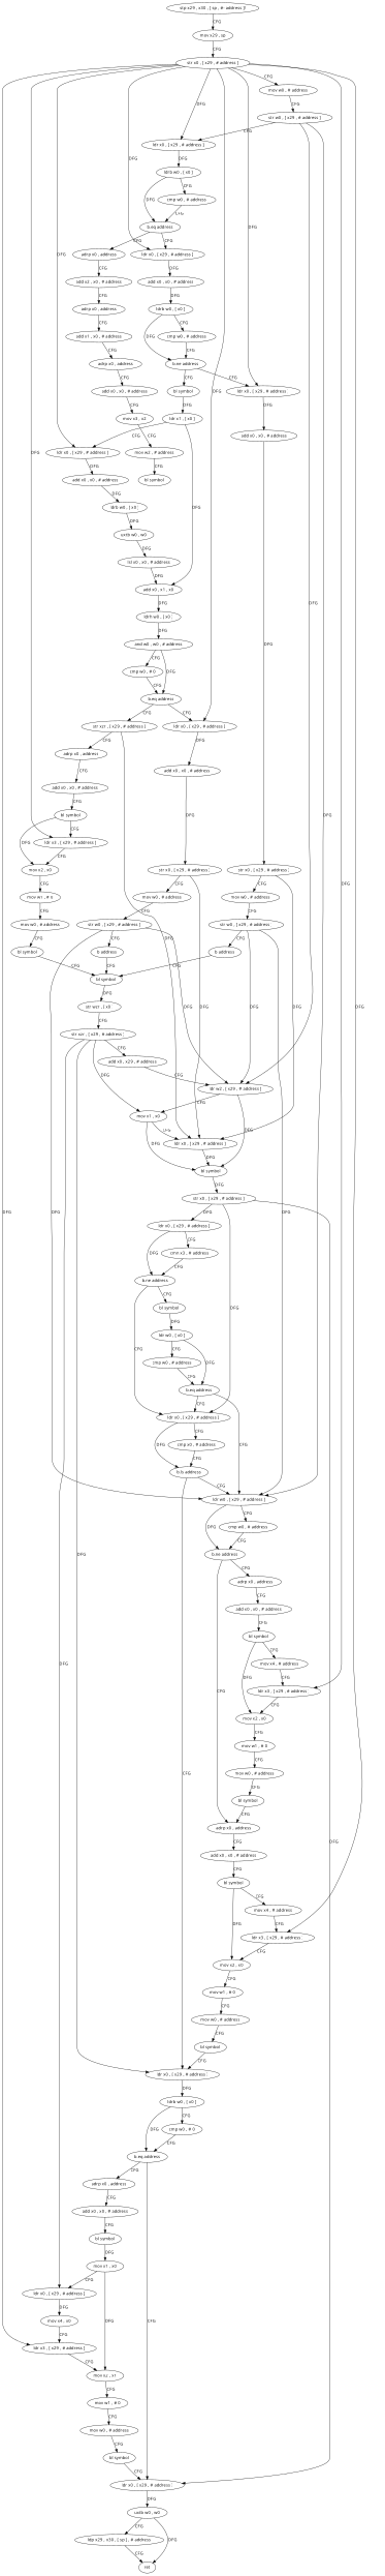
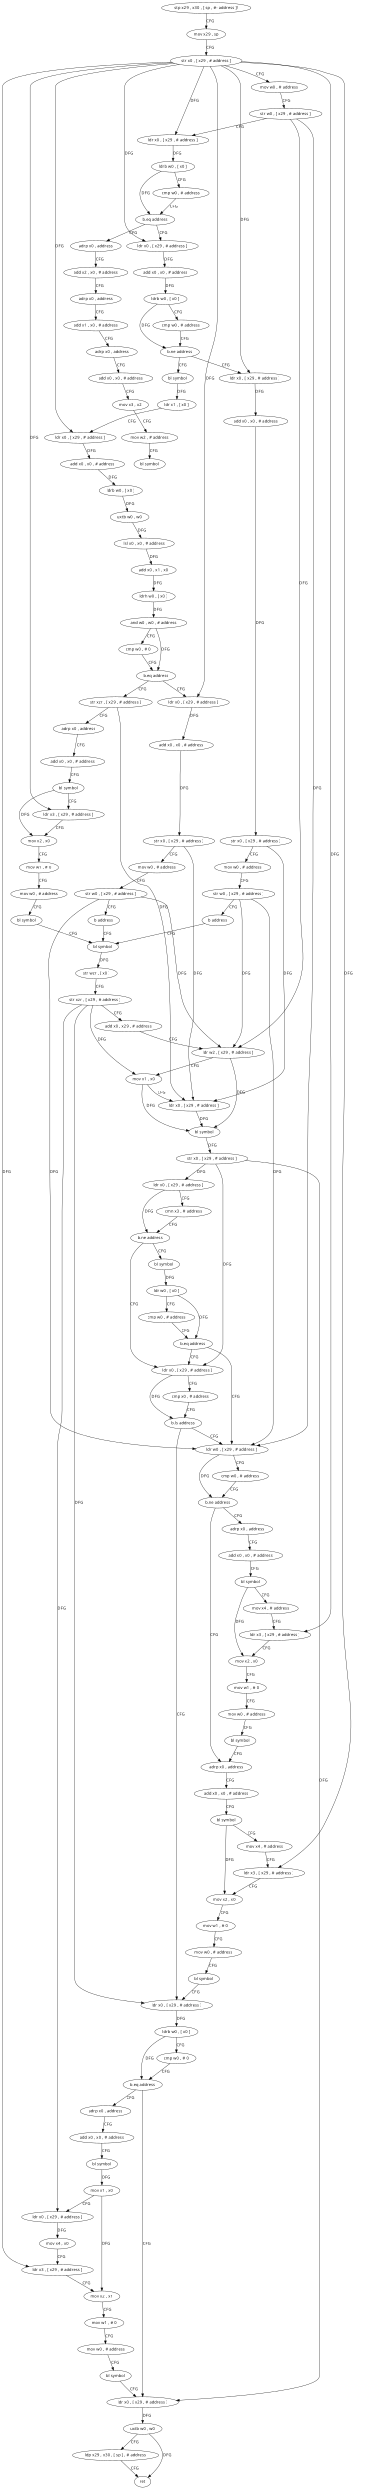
  digraph {
    fontname="Open Sans"
    node [fontname="Open Sans"]
    edge [fontname="Open Sans"]
    n1 [label="stp x29 , x30 , [ sp , #- address ]!"]
    n2 [label="mov x29 , sp"]
    n3 [label="str x0 , [ x29 , # address ]"]
    n4 [label="mov w0 , # address"]
    n5 [label="ldr x0 , [ x29 , # address ]"]
    n6 [label="ldr x0 , [ x29 , # address ]"]
    n7 [label="ldr x0 , [ x29 , # address ]"]
    n8 [label="ldr x0 , [ x29 , # address ]"]
    n9 [label="ldr x0 , [ x29 , # address ]"]
    n10 [label="ldr x3 , [ x29 , # address ]"]
    n11 [label="ldr x3 , [ x29 , # address ]"]
    n12 [label="ldr x3 , [ x29 , # address ]"]
    n13 [label="ldr x3 , [ x29 , # address ]"]
    n14 [label="str w0 , [ x29 , # address ]"]
    n15 [label="ldrb w0 , [ x0 ]"]
    n16 [label="add x0 , x0 , # address"]
    n17 [label="add x0 , x0 , # address"]
    n18 [label="add x0 , x0 , # address"]
    n19 [label="add x0 , x0 , # address"]
    n20 [label="mov x2 , x0"]
    n21 [label="mov x2 , x1"]
    n22 [label="mov x2 , x0"]
    n23 [label="mov x2 , x0"]
    n24 [label="ldr w2 , [ x29 , # address ]"]
    n25 [label="ldr w0 , [ x29 , # address ]"]
    n26 [label="mov x1 , x0"]
    n27 [label="bl symbol"]
    n28 [label="cmp w0 , # address"]
    n29 [label="b.ne address"]
    n30 [label="cmp w0 , # address"]
    n31 [label="b.eq address"]
    n32 [label="adrp x0 , address"]
    n33 [label="add x2 , x0 , # address"]
    n34 [label="ldrb w0 , [ x0 ]"]
    n35 [label="adrp x0 , address"]
    n36 [label="cmp w0 , # address"]
    n37 [label="b.ne address"]
    n38 [label="bl symbol"]
    n39 [label="ldr x1 , [ x0 ]"]
    n40 [label="add x0 , x1 , x0"]
    n41 [label="str x0 , [ x29 , # address ]"]
    n42 [label="add x1 , x0 , # address"]
    n43 [label="adrp x0 , address"]
    n44 [label="add x0 , x0 , # address"]
    n45 [label="mov x3 , x2"]
    n46 [label="mov w2 , # address"]
    n47 [label="bl symbol"]
    n48 [label="ldrh w0 , [ x0 ]"]
    n49 [label="ldrb w0 , [ x0 ]"]
    n50 [label="uxtb w0 , w0"]
    n51 [label="lsl x0 , x0 , # address"]
    n52 [label="and w0 , w0 , # address"]
    n53 [label="cmp w0 , # 0"]
    n54 [label="b.eq address"]
    n55 [label="str xzr , [ x29 , # address ]"]
    n56 [label="adrp x0 , address"]
    n57 [label="ldr x0 , [ x29 , # address ]"]
    n58 [label="add x0 , x0 , # address"]
    n59 [label="str x0 , [ x29 , # address ]"]
    n60 [label="mov w0 , # address"]
    n61 [label="str w0 , [ x29 , # address ]"]
    n62 [label="b address"]
    n63 [label="bl symbol"]
    n64 [label="str wzr , [ x0 ]"]
    n65 [label="str xzr , [ x29 , # address ]"]
    n66 [label="bl symbol"]
    n67 [label="mov w1 , # 0"]
    n68 [label="mov w0 , # address"]
    n69 [label="bl symbol"]
    n70 [label="mov w0 , # address"]
    n71 [label="str w0 , [ x29 , # address ]"]
    n72 [label="b address"]
    n73 [label="add x0 , x29 , # address"]
    n74 [label="ldr x0 , [ x29 , # address ]"]
    n75 [label="ldr x0 , [ x29 , # address ]"]
    n76 [label="ldrb w0 , [ x0 ]"]
    n77 [label="mov x4 , x0"]
    n78 [label="str x0 , [ x29 , # address ]"]
    n79 [label="ldr x0 , [ x29 , # address ]"]
    n80 [label="ldr x0 , [ x29 , # address ]"]
    n81 [label="ldr x0 , [ x29 , # address ]"]
    n82 [label="cmn x3 , # address"]
    n83 [label="b.ne address"]
    n84 [label="cmp x0 , # address"]
    n85 [label="b.ls address"]
    n86 [label="uxtb w0 , w0"]
    n87 [label="bl symbol"]
    n88 [label="ldr w0 , [ x0 ]"]
    n89 [label="cmp w0 , # address"]
    n90 [label="b.eq address"]
    n91 [label="cmp w0 , # 0"]
    n92 [label="b.eq address"]
    n93 [label="adrp x0 , address"]
    n94 [label="adrp x0 , address"]
    n95 [label="adrp x0 , address"]
    n96 [label="add x0 , x0 , # address"]
    n97 [label="ldp x29 , x30 , [ sp ] , # address"]
    n98 [label=ret]
    n99 [label="bl symbol"]
    n100 [label="add x0 , x0 , # address"]
    n101 [label="add x0 , x0 , # address"]
    n102 [label="bl symbol"]
    n103 [label="bl symbol"]
    n104 [label="mov x1 , x0"]
    n105 [label="mov w1 , # 0"]
    n106 [label="mov w0 , # address"]
    n107 [label="bl symbol"]
    n108 [label="mov x4 , # address"]
    n109 [label="mov w1 , # 0"]
    n110 [label="mov w0 , # address"]
    n111 [label="bl symbol"]
    n112 [label="mov x4 , # address"]
    n113 [label="mov w1 , # 0"]
    n114 [label="mov w0 , # address"]
    n115 [label="bl symbol"]
    n1 -> n2 [label=CFG]
    n2 -> n3 [label=CFG]
    n3 -> n4 [label=CFG]
    n3 -> n5 [label=DFG]
    n3 -> n6 [label=DFG]
    n3 -> n7 [label=DFG]
    n3 -> n8 [label=DFG]
    n3 -> n9 [label=DFG]
    n3 -> n10 [label=DFG]
    n3 -> n11 [label=DFG]
    n3 -> n12 [label=DFG]
    n3 -> n13 [label=DFG]
    n4 -> n14 [label=CFG]
    n5 -> n15 [label=DFG]
    n6 -> n16 [label=DFG]
    n7 -> n17 [label=DFG]
    n8 -> n18 [label=DFG]
    n9 -> n19 [label=DFG]
    n10 -> n20 [label=CFG]
    n11 -> n21 [label=CFG]
    n12 -> n22 [label=CFG]
    n13 -> n23 [label=CFG]
    n14 -> n5 [label=CFG]
    n14 -> n24 [label=DFG]
    n14 -> n25 [label=DFG]
    n15 -> n30 [label=CFG]
    n15 -> n31 [label=DFG]
    n16 -> n34 [label=DFG]
    n17 -> n41 [label=DFG]
    n18 -> n49 [label=DFG]
    n19 -> n59 [label=DFG]
    n20 -> n67 [label=CFG]
    n21 -> n105 [label=CFG]
    n22 -> n109 [label=CFG]
    n23 -> n113 [label=CFG]
    n24 -> n26 [label=CFG]
    n24 -> n27 [label=DFG]
    n25 -> n28 [label=CFG]
    n25 -> n29 [label=DFG]
    n26 -> n27 [label=DFG]
    n26 -> n57 [label=CFG]
    n27 -> n78 [label=DFG]
    n28 -> n29 [label=CFG]
    n29 -> n93 [label=CFG]
    n29 -> n94 [label=CFG]
    n30 -> n31 [label=CFG]
    n31 -> n6 [label=CFG]
    n31 -> n32 [label=CFG]
    n32 -> n33 [label=CFG]
    n33 -> n35 [label=CFG]
    n34 -> n36 [label=CFG]
    n34 -> n37 [label=DFG]
    n35 -> n42 [label=CFG]
    n36 -> n37 [label=CFG]
    n37 -> n7 [label=CFG]
    n37 -> n38 [label=CFG]
    n38 -> n39 [label=DFG]
    n39 -> n8 [label=CFG]
-   n39 -> n40 [label=DFG]
    n40 -> n48 [label=DFG]
    n41 -> n57 [label=DFG]
    n41 -> n60 [label=CFG]
    n42 -> n43 [label=CFG]
    n43 -> n44 [label=CFG]
    n44 -> n45 [label=CFG]
    n45 -> n46 [label=CFG]
    n46 -> n47 [label=CFG]
    n48 -> n52 [label=DFG]
    n49 -> n50 [label=DFG]
    n50 -> n51 [label=DFG]
    n51 -> n40 [label=DFG]
    n52 -> n53 [label=CFG]
    n52 -> n54 [label=DFG]
    n53 -> n54 [label=CFG]
    n54 -> n9 [label=CFG]
    n54 -> n55 [label=CFG]
    n55 -> n56 [label=CFG]
    n55 -> n57 [label=DFG]
    n56 -> n58 [label=CFG]
    n57 -> n27 [label=DFG]
    n58 -> n66 [label=CFG]
    n59 -> n57 [label=DFG]
    n59 -> n70 [label=CFG]
    n60 -> n61 [label=CFG]
    n61 -> n24 [label=DFG]
    n61 -> n25 [label=DFG]
    n61 -> n62 [label=CFG]
    n62 -> n63 [label=CFG]
    n63 -> n64 [label=DFG]
    n64 -> n65 [label=CFG]
    n65 -> n26 [label=DFG]
    n65 -> n73 [label=CFG]
    n65 -> n74 [label=DFG]
    n65 -> n75 [label=DFG]
    n66 -> n10 [label=CFG]
    n66 -> n20 [label=DFG]
    n67 -> n68 [label=CFG]
    n68 -> n69 [label=CFG]
    n69 -> n63 [label=CFG]
    n70 -> n71 [label=CFG]
    n71 -> n24 [label=DFG]
    n71 -> n25 [label=DFG]
    n71 -> n72 [label=CFG]
    n72 -> n63 [label=CFG]
    n73 -> n24 [label=CFG]
    n74 -> n76 [label=DFG]
    n75 -> n77 [label=DFG]
    n76 -> n91 [label=CFG]
    n76 -> n92 [label=DFG]
    n77 -> n11 [label=CFG]
    n78 -> n79 [label=DFG]
    n78 -> n80 [label=DFG]
    n78 -> n81 [label=DFG]
    n79 -> n82 [label=CFG]
    n79 -> n83 [label=DFG]
    n80 -> n84 [label=CFG]
    n80 -> n85 [label=DFG]
    n81 -> n86 [label=DFG]
    n82 -> n83 [label=CFG]
    n83 -> n80 [label=CFG]
    n83 -> n87 [label=CFG]
    n84 -> n85 [label=CFG]
    n85 -> n25 [label=CFG]
    n85 -> n74 [label=CFG]
    n86 -> n97 [label=CFG]
    n86 -> n98 [label=DFG]
    n87 -> n88 [label=DFG]
    n88 -> n89 [label=CFG]
    n88 -> n90 [label=DFG]
    n89 -> n90 [label=CFG]
    n90 -> n25 [label=CFG]
    n90 -> n80 [label=CFG]
    n91 -> n92 [label=CFG]
    n92 -> n81 [label=CFG]
    n92 -> n95 [label=CFG]
    n93 -> n100 [label=CFG]
    n94 -> n101 [label=CFG]
    n95 -> n96 [label=CFG]
    n96 -> n99 [label=CFG]
    n97 -> n98 [label=CFG]
    n99 -> n104 [label=DFG]
    n100 -> n102 [label=CFG]
    n101 -> n103 [label=CFG]
    n102 -> n22 [label=DFG]
    n102 -> n108 [label=CFG]
    n103 -> n23 [label=DFG]
    n103 -> n112 [label=CFG]
    n104 -> n21 [label=DFG]
    n104 -> n75 [label=CFG]
    n105 -> n106 [label=CFG]
    n106 -> n107 [label=CFG]
    n107 -> n81 [label=CFG]
    n108 -> n12 [label=CFG]
    n109 -> n110 [label=CFG]
    n110 -> n111 [label=CFG]
    n111 -> n74 [label=CFG]
    n112 -> n13 [label=CFG]
    n113 -> n114 [label=CFG]
    n114 -> n115 [label=CFG]
    n115 -> n93 [label=CFG]
  }
